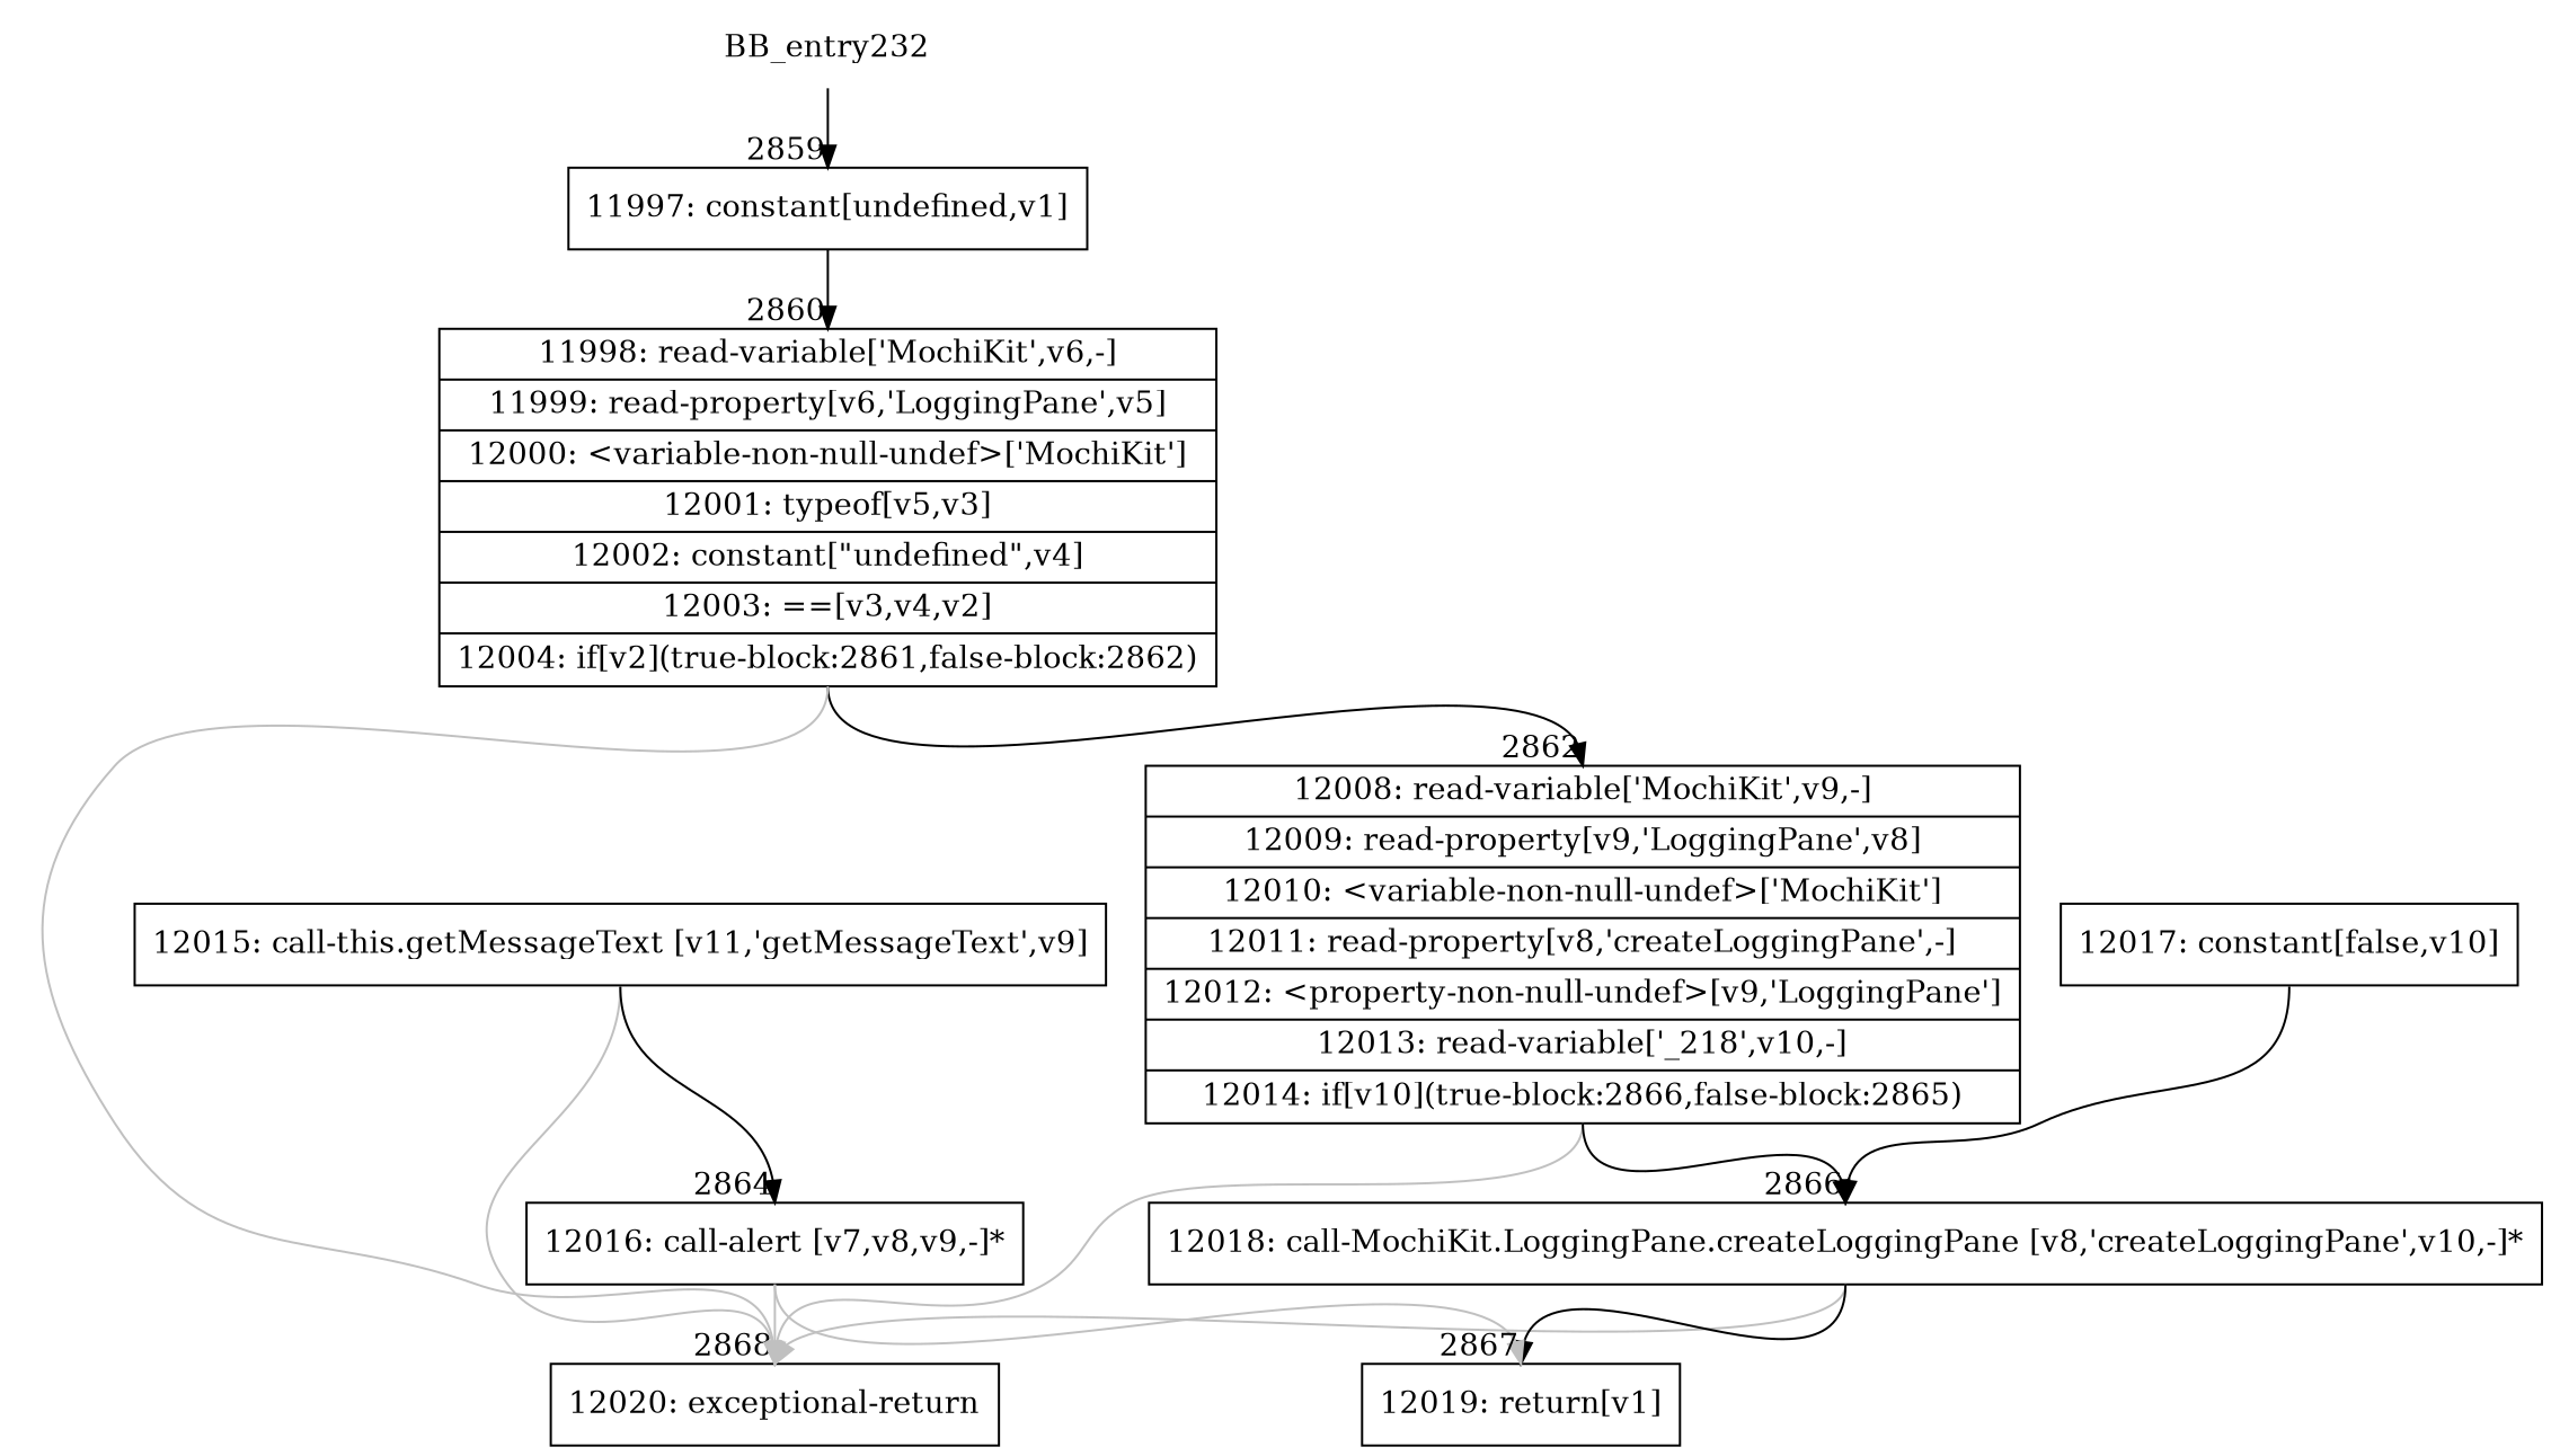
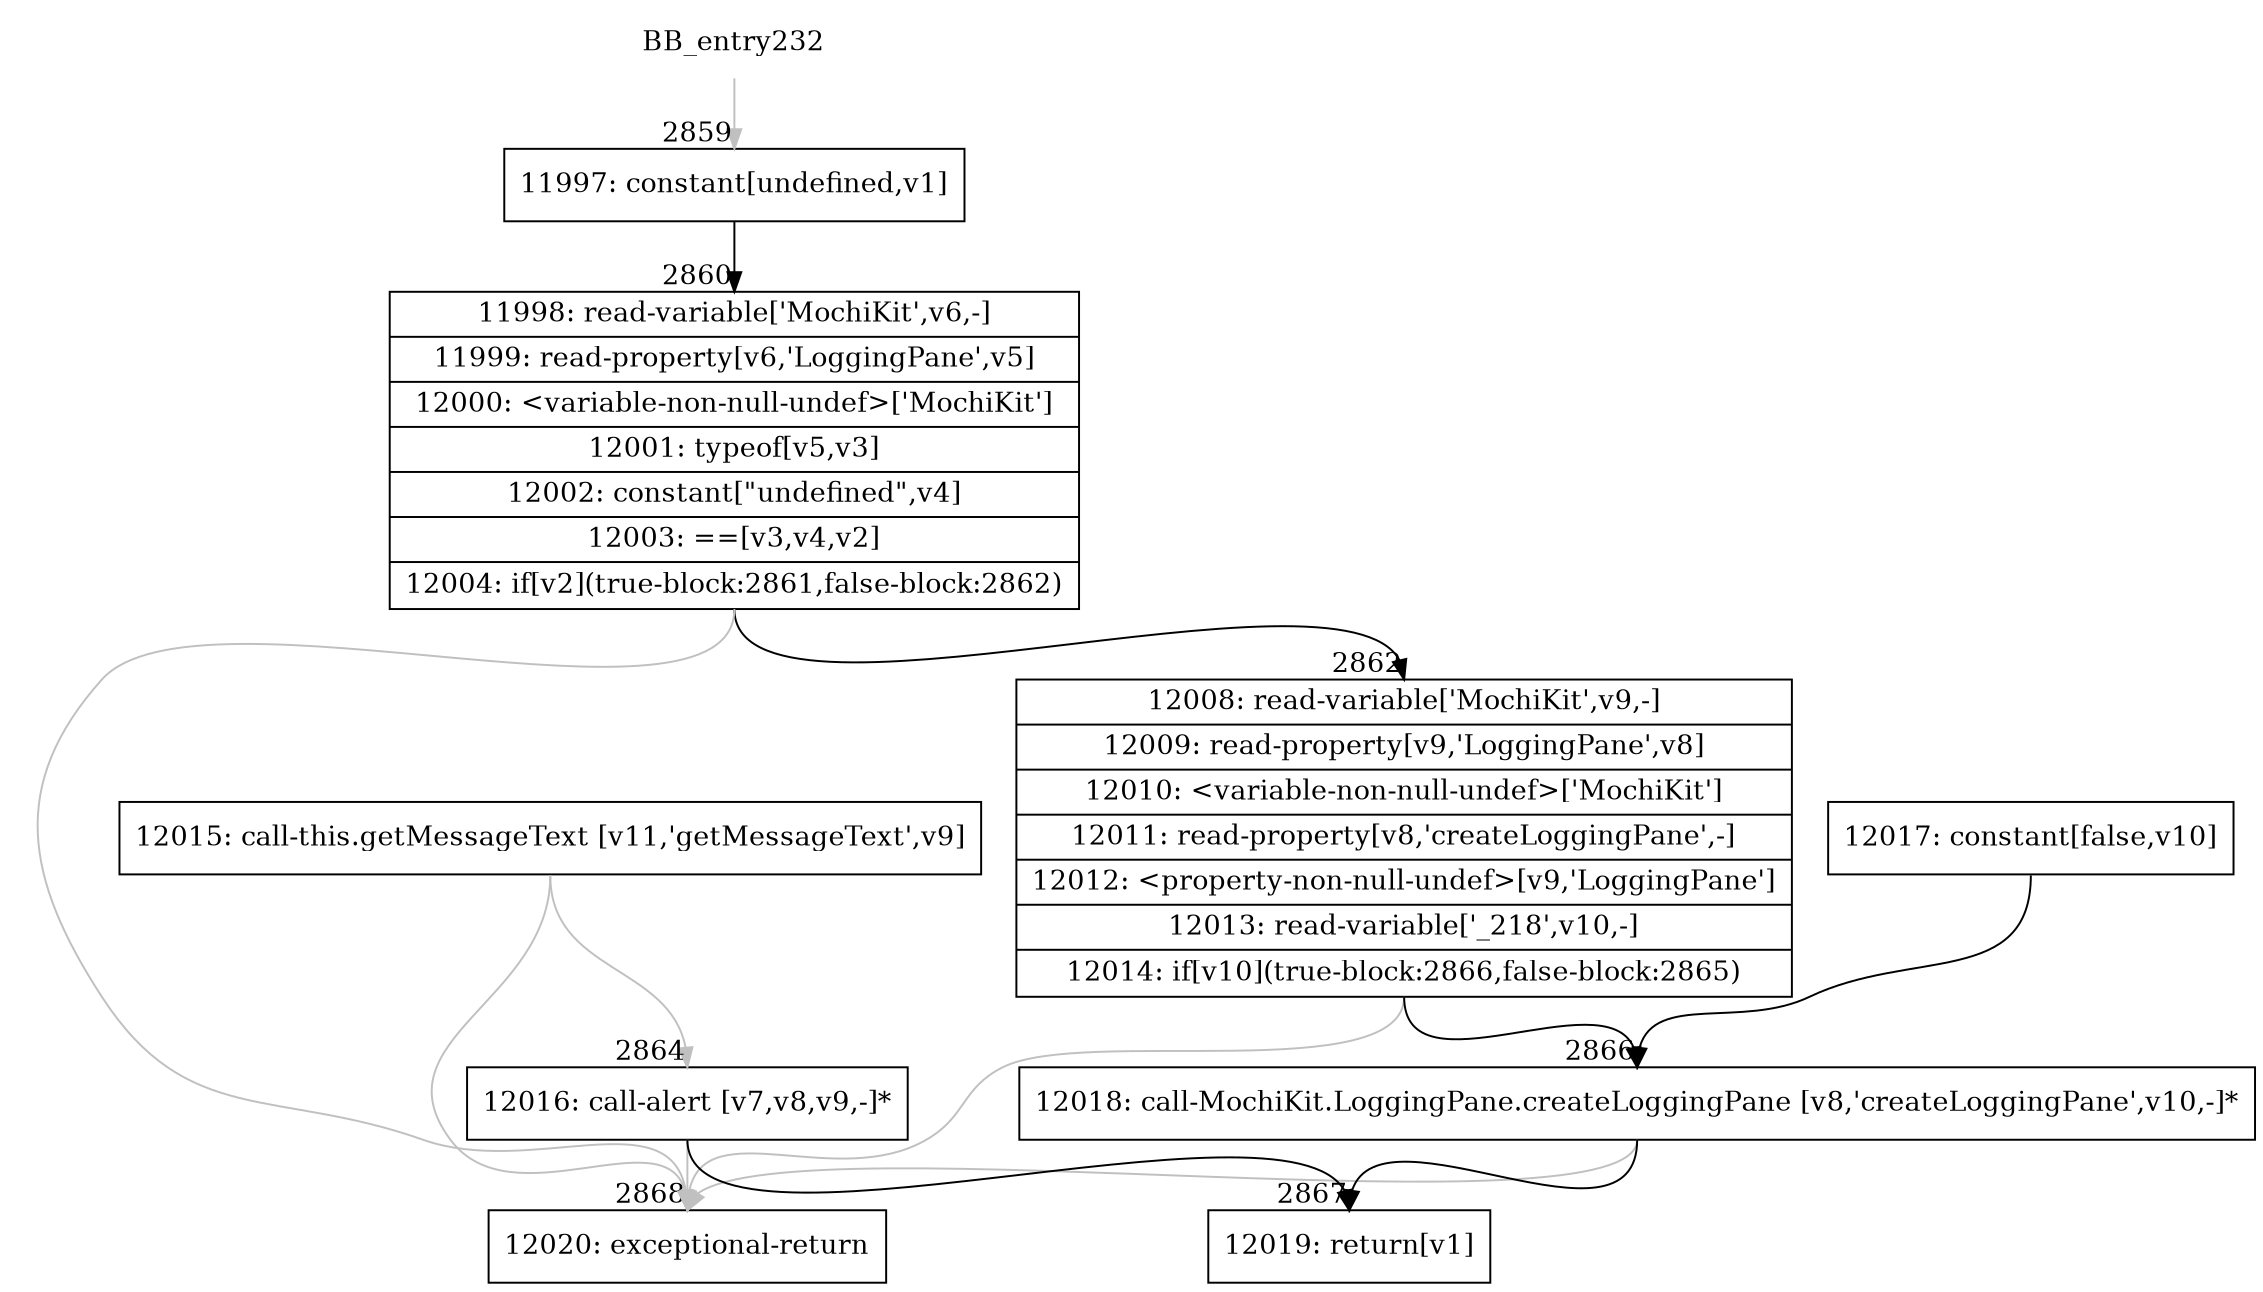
  digraph {
    rankdir=TD
    node [shape=record]
    edge [headport=n tailport=s]
    n1 [label=BB_entry232 shape=none]
    n2 [label="{11997: constant[undefined,v1]}"]
    n3 [label="{11998: read-variable['MochiKit',v6,-]|11999: read-property[v6,'LoggingPane',v5]|12000: \<variable-non-null-undef\>['MochiKit']|12001: typeof[v5,v3]|12002: constant[\"undefined\",v4]|12003: ==[v3,v4,v2]|12004: if[v2](true-block:2861,false-block:2862)}"]
    n4 [label="{12008: read-variable['MochiKit',v9,-]|12009: read-property[v9,'LoggingPane',v8]|12010: \<variable-non-null-undef\>['MochiKit']|12011: read-property[v8,'createLoggingPane',-]|12012: \<property-non-null-undef\>[v9,'LoggingPane']|12013: read-variable['_218',v10,-]|12014: if[v10](true-block:2866,false-block:2865)}"]
    n5 [label="{12020: exceptional-return}"]
    n6 [label="{12018: call-MochiKit.LoggingPane.createLoggingPane [v8,'createLoggingPane',v10,-]*}"]
    n7 [label="{12015: call-this.getMessageText [v11,'getMessageText',v9]}"]
    n8 [label="{12016: call-alert [v7,v8,v9,-]*}"]
    n9 [label="{12019: return[v1]}"]
    n10 [label="{12017: constant[false,v10]}"]
-   n1 -> n2 [headlabel="    2859"]
+   n1 -> n2 [headlabel="    2859" color=gray]
    n2 -> n3 [headlabel="      2860"]
    n3 -> n4 [headlabel="      2862"]
    n3 -> n5 [color=gray headlabel="      2868"]
    n4 -> n5 [color=gray]
    n4 -> n6 [headlabel="      2866"]
    n6 -> n5 [color=gray]
    n6 -> n9
    n7 -> n5 [color=gray]
-   n7 -> n8 [headlabel="      2864"]
+   n7 -> n8 [headlabel="      2864" color=gray]
    n8 -> n5 [color=gray]
-   n8 -> n9 [headlabel="      2867" color=gray]
+   n8 -> n9 [headlabel="      2867"]
    n10 -> n6
  }
